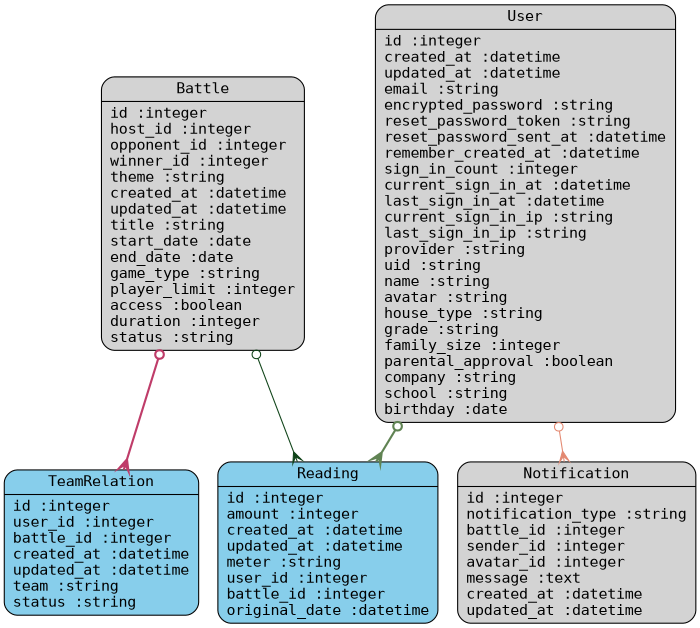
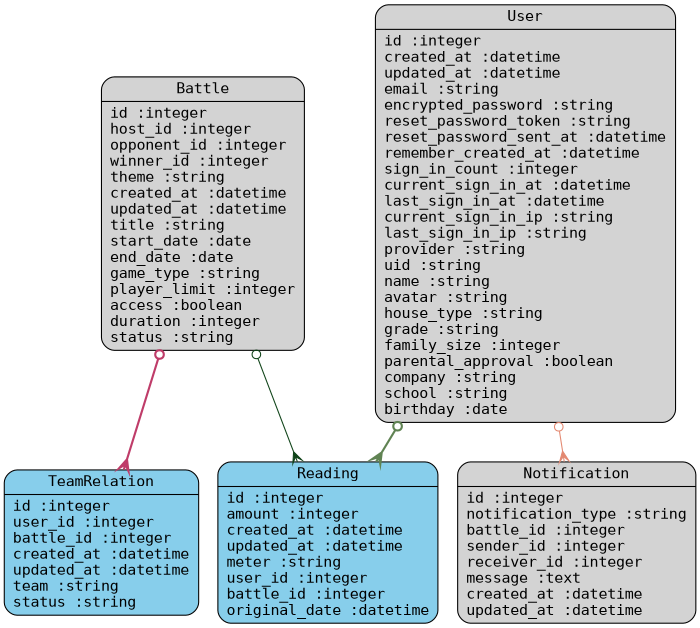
  digraph {
    fontname="DejaVu Sans Mono"
    splines=true
    node [fillcolor=lightgrey fontname="DejaVu Sans Mono" shape=Mrecord style=filled]
    edge [arrowhead=crow arrowtail=odot dir=both fontname="DejaVu Sans Mono" style=solid]
    n1 [label="{Battle|id :integer\lhost_id :integer\lopponent_id :integer\lwinner_id :integer\ltheme :string\lcreated_at :datetime\lupdated_at :datetime\ltitle :string\lstart_date :date\lend_date :date\lgame_type :string\lplayer_limit :integer\laccess :boolean\lduration :integer\lstatus :string\l}"]
    n2 [fillcolor=skyblue label="{Reading|id :integer\lamount :integer\lcreated_at :datetime\lupdated_at :datetime\lmeter :string\luser_id :integer\lbattle_id :integer\loriginal_date :datetime\l}"]
    n3 [fillcolor=skyblue label="{TeamRelation|id :integer\luser_id :integer\lbattle_id :integer\lcreated_at :datetime\lupdated_at :datetime\lteam :string\lstatus :string\l}"]
    n4 [label="{User|id :integer\lcreated_at :datetime\lupdated_at :datetime\lemail :string\lencrypted_password :string\lreset_password_token :string\lreset_password_sent_at :datetime\lremember_created_at :datetime\lsign_in_count :integer\lcurrent_sign_in_at :datetime\llast_sign_in_at :datetime\lcurrent_sign_in_ip :string\llast_sign_in_ip :string\lprovider :string\luid :string\lname :string\lavatar :string\lhouse_type :string\lgrade :string\lfamily_size :integer\lparental_approval :boolean\lcompany :string\lschool :string\lbirthday :date\l}"]
-   n5 [label="{Notification|id :integer\lnotification_type :string\lbattle_id :integer\lsender_id :integer\lavatar_id :integer\lmessage :text\lcreated_at :datetime\lupdated_at :datetime\l}"]
+   n5 [label="{Notification|id :integer\lnotification_type :string\lbattle_id :integer\lsender_id :integer\lreceiver_id :integer\lmessage :text\lcreated_at :datetime\lupdated_at :datetime\l}"]
    n1 -> n2 [color="#0F4318"]
    n1 -> n3 [color="#BF3C69" style=bold]
    n4 -> n2 [color="#608353" style=bold]
    n4 -> n5 [color="#E38870"]
  }
